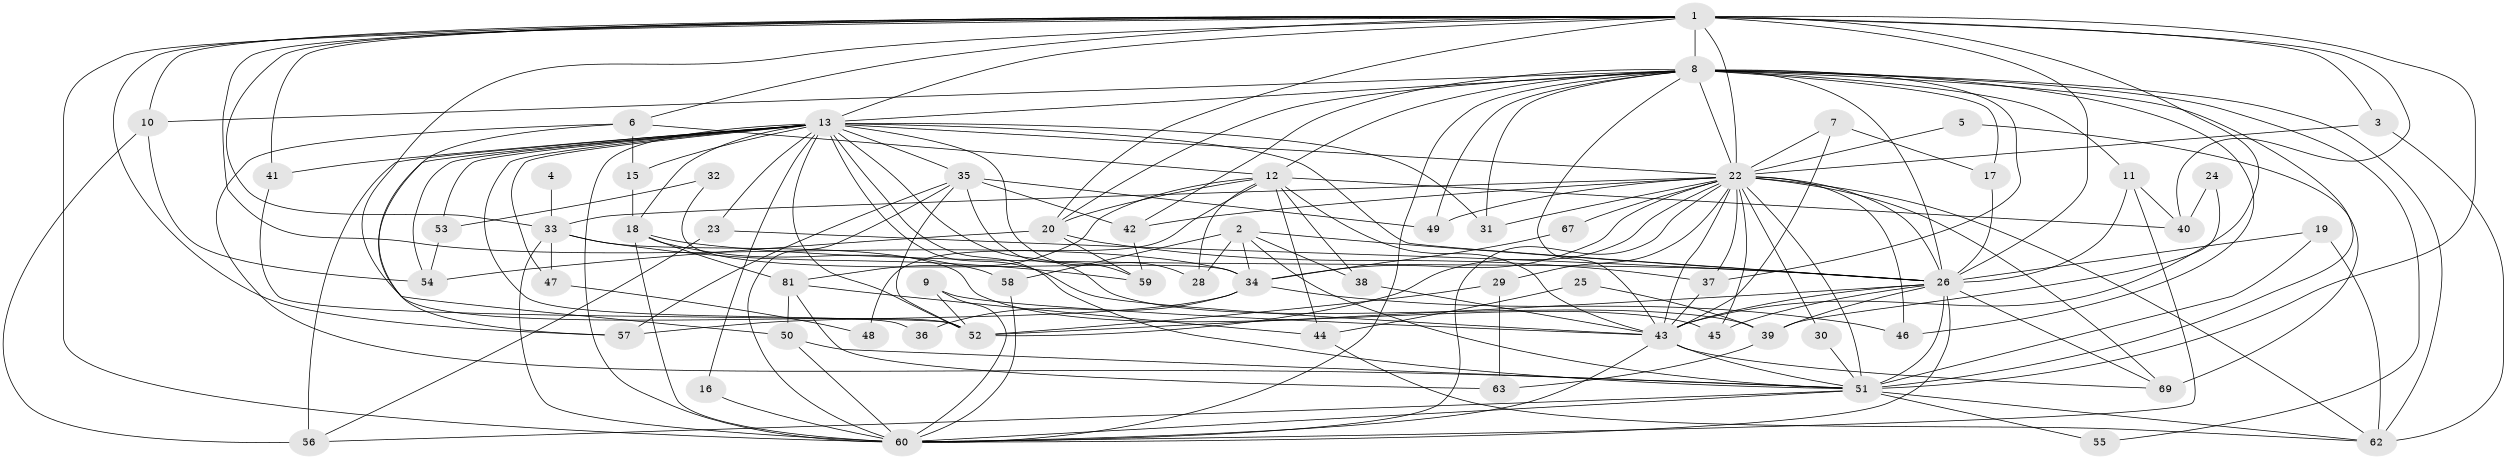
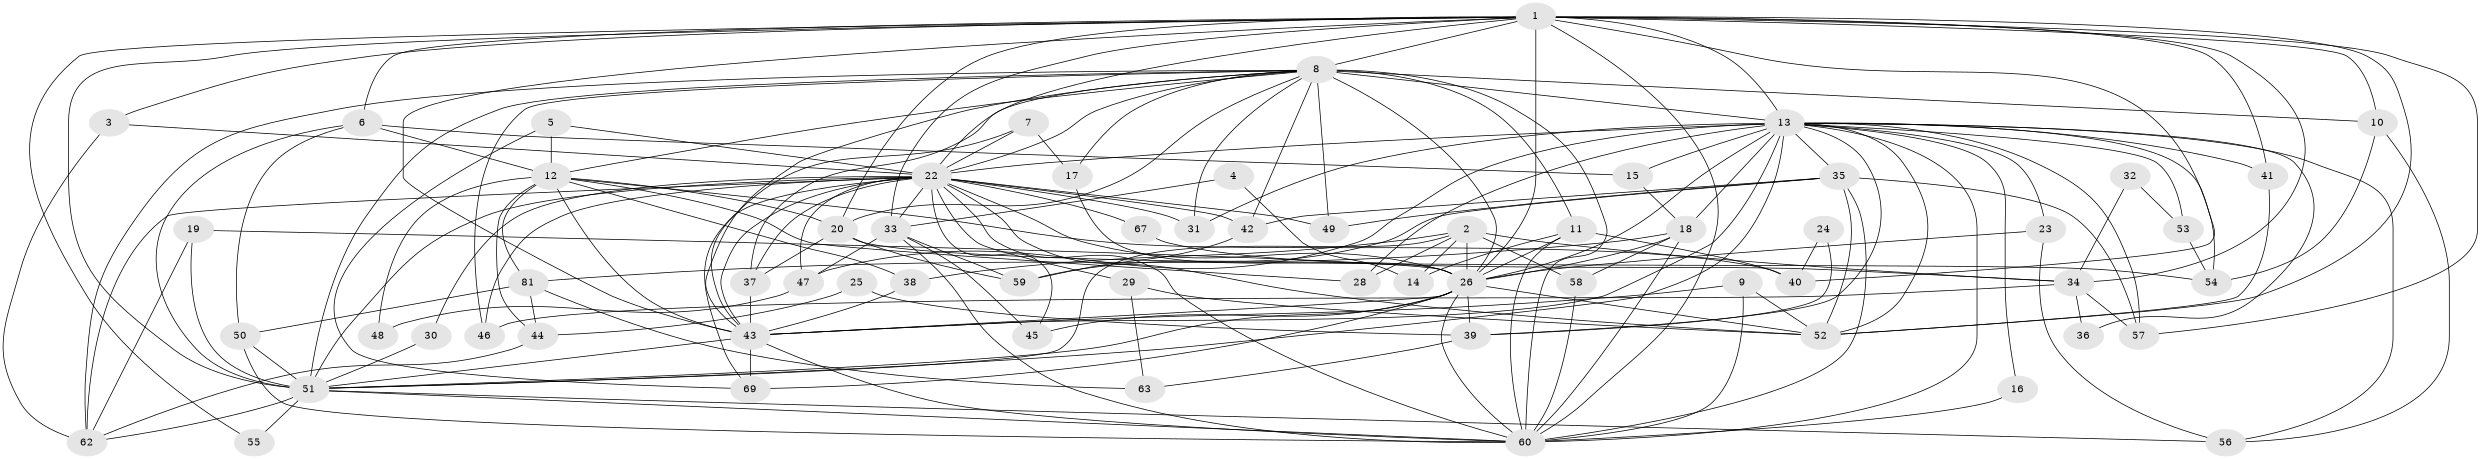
  graph {
    node [color=gray90 style=filled]
    edge [weight=1.0]
    1
    3
    6
    8
    10
    13
    20
    22
    26
    33
    34
    40
    41
    43
    51
    52
    55
    57
    60
    62
    12
    15
    50
    17
    11
    31
    37
    42
    46
    49
    54
    56
    28
    16
    18
    23
    35
    36
    39
    47
    53
    59
    n43 [label=69]
    n44 [label=67]
    29
    30
    45
    2
+   14
    38
    58
    4
    5
    n54 [label=81]
    44
    48
    7
    9
    63
    19
    24
    25
    32
    1 -- 3
    1 -- 6
    1 -- 8 [weight=3.0]
    1 -- 10
    1 -- 13 [weight=3.0]
    1 -- 20
    1 -- 22 [weight=3.0]
    1 -- 26 [weight=6.0]
    1 -- 33
    1 -- 34
    1 -- 40
    1 -- 41
    1 -- 43 [weight=2.0]
    1 -- 51 [weight=3.0]
    1 -- 52
-   8 -- 55
+   1 -- 55
    1 -- 57
    1 -- 60 [weight=3.0]
    3 -- 22
    3 -- 62
    6 -- 51
    6 -- 12
    6 -- 15
    6 -- 50
    8 -- 10
    8 -- 13 [weight=2.0]
    8 -- 20
    8 -- 22
    8 -- 26 [weight=2.0]
    8 -- 43
    8 -- 51
    8 -- 60
    8 -- 62
    8 -- 12
    8 -- 17
    8 -- 11
    8 -- 31
    8 -- 37
    8 -- 42
    8 -- 46
    8 -- 49
    10 -- 54
    10 -- 56
    13 -- 22
    13 -- 26 [weight=2.0]
    13 -- 41
    13 -- 43
    13 -- 51
    13 -- 52
    13 -- 57
    13 -- 60
    13 -- 15
    13 -- 31
    13 -- 54
    13 -- 56
    13 -- 28
    13 -- 16
    13 -- 18
    13 -- 23
    13 -- 35
    13 -- 36
    13 -- 39
    13 -- 47
    13 -- 53 [weight=2.0]
    20 -- 37
    20 -- 54
    20 -- 59
    22 -- 26 [weight=3.0]
    22 -- 33
-   22 -- 34
+   22 -- 47
    22 -- 43
    22 -- 51
    22 -- 52
    22 -- 60
    22 -- 62
    22 -- 31
    22 -- 37
    22 -- 42
    22 -- 46
    22 -- 49
    22 -- n43
    22 -- n44
    22 -- 29
    22 -- 30
    22 -- 45
    26 -- 43 [weight=3.0]
    26 -- 51 [weight=2.0]
    26 -- 52
    26 -- 60 [weight=3.0]
    26 -- 39
    26 -- n43
    26 -- 45
    33 -- 60 [weight=2.0]
    33 -- 47
    33 -- 59
    33 -- 45
    34 -- 57
    34 -- 46
    34 -- 36
    41 -- 52
    43 -- 51
    43 -- 60
    43 -- n43 [weight=2.0]
    51 -- 55
    51 -- 60
    51 -- 62
    51 -- 56
    12 -- 20
    12 -- 40
    12 -- 43
    12 -- 28
    12 -- 38
    12 -- n54
    12 -- 44
    12 -- 48
    15 -- 18
    50 -- 51
    50 -- 60
    17 -- 26
    11 -- 26
    11 -- 40
    11 -- 60
+   11 -- 14
    37 -- 43 [weight=2.0]
    42 -- 59
    16 -- 60
    18 -- 26
    18 -- 60
    18 -- 58
    18 -- n54
    23 -- 26
    23 -- 56
    35 -- 52
    35 -- 57
    35 -- 60
    35 -- 42
    35 -- 49
    35 -- 59
    39 -- 63
    47 -- 48
    53 -- 54
    n44 -- 34
    29 -- 52
    29 -- 63
    30 -- 51 [weight=2.0]
    2 -- 26
    2 -- 34
    2 -- 51
    2 -- 28
+   2 -- 14
    2 -- 38
    2 -- 58
    38 -- 43
    58 -- 60
    4 -- 33
+   4 -- 14
    5 -- 22
+   5 -- 12
    5 -- n43
    n54 -- 50
    n54 -- 44
    n54 -- 63
    44 -- 62
    7 -- 22
    7 -- 43
    7 -- 17
    9 -- 43
    9 -- 52
    9 -- 60
    19 -- 26
    19 -- 51
    19 -- 62
    24 -- 40
    24 -- 39
    25 -- 39
    25 -- 44
    32 -- 34
    32 -- 53
  }
